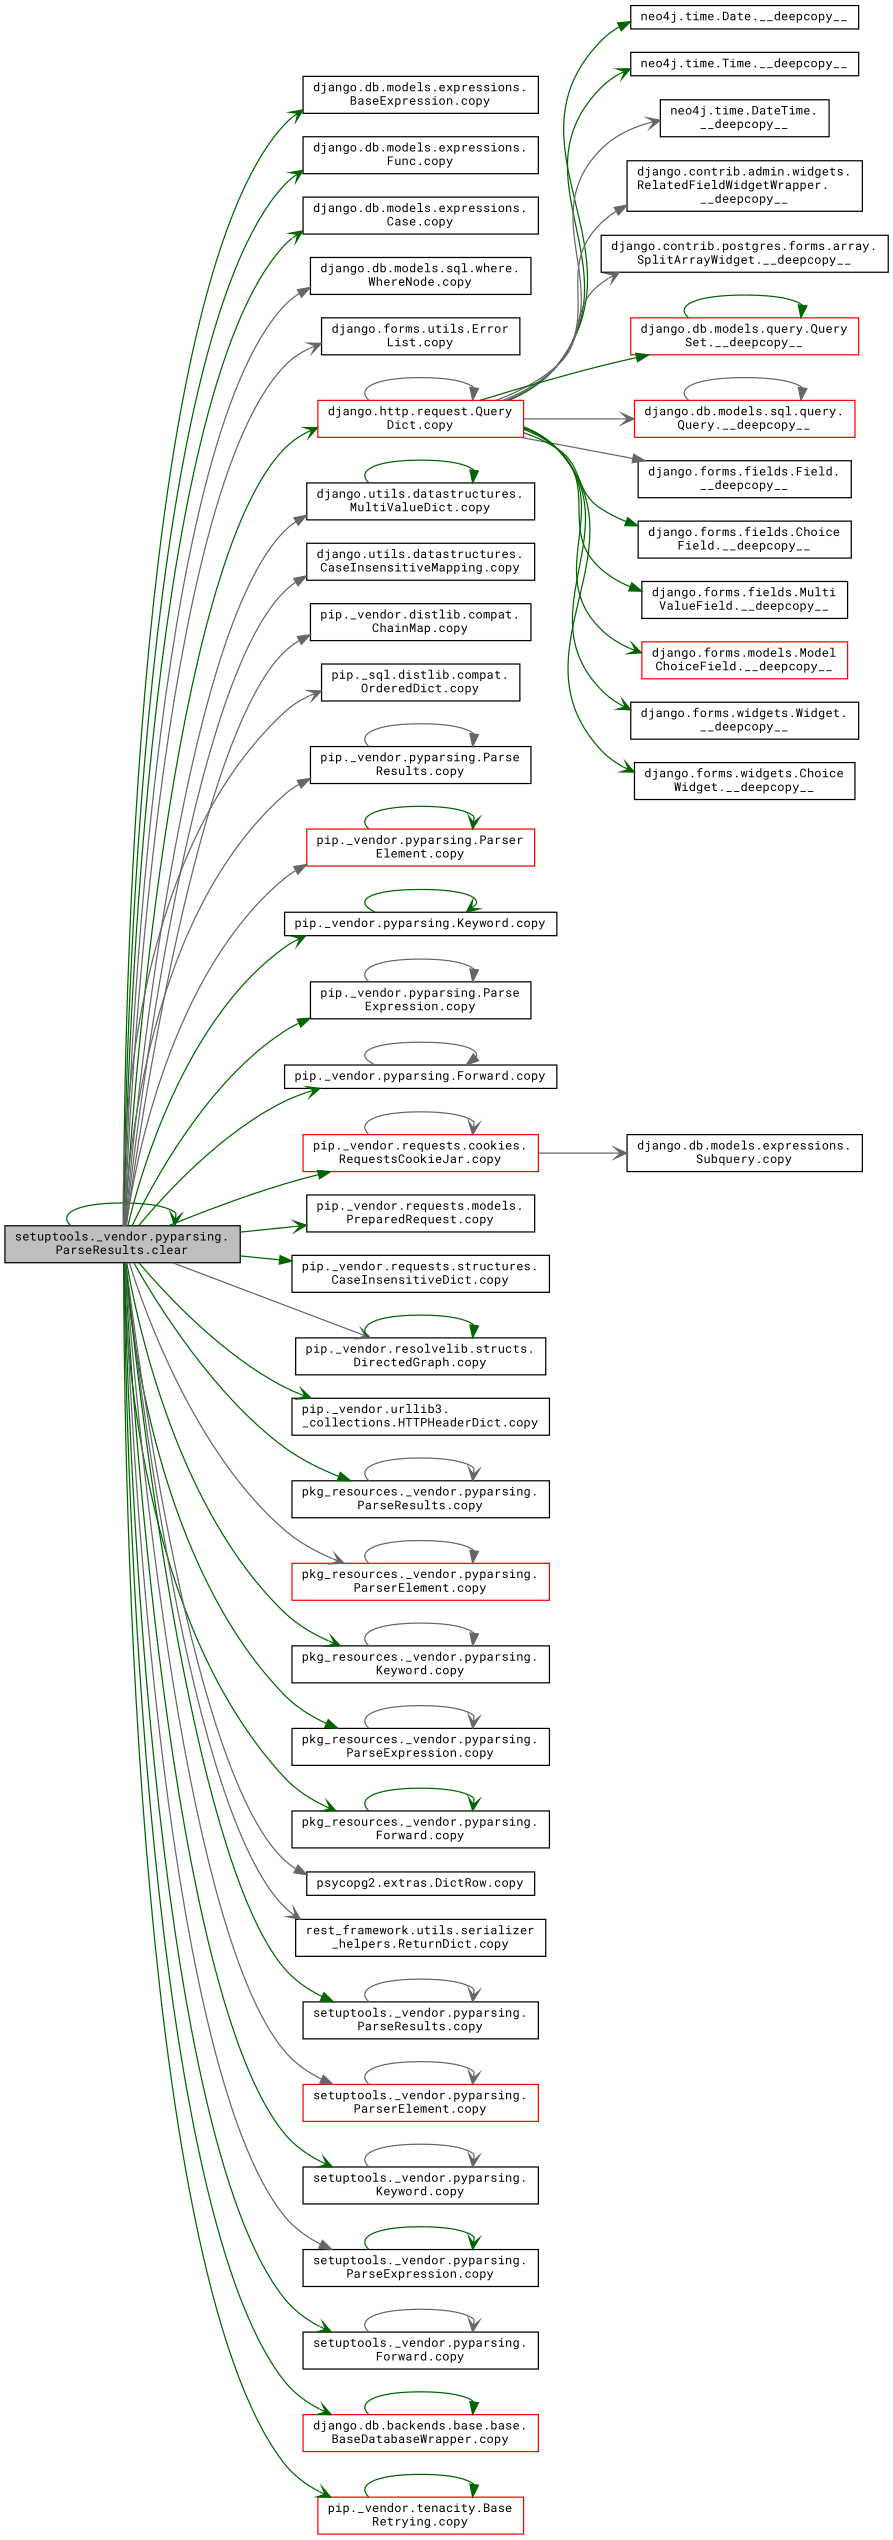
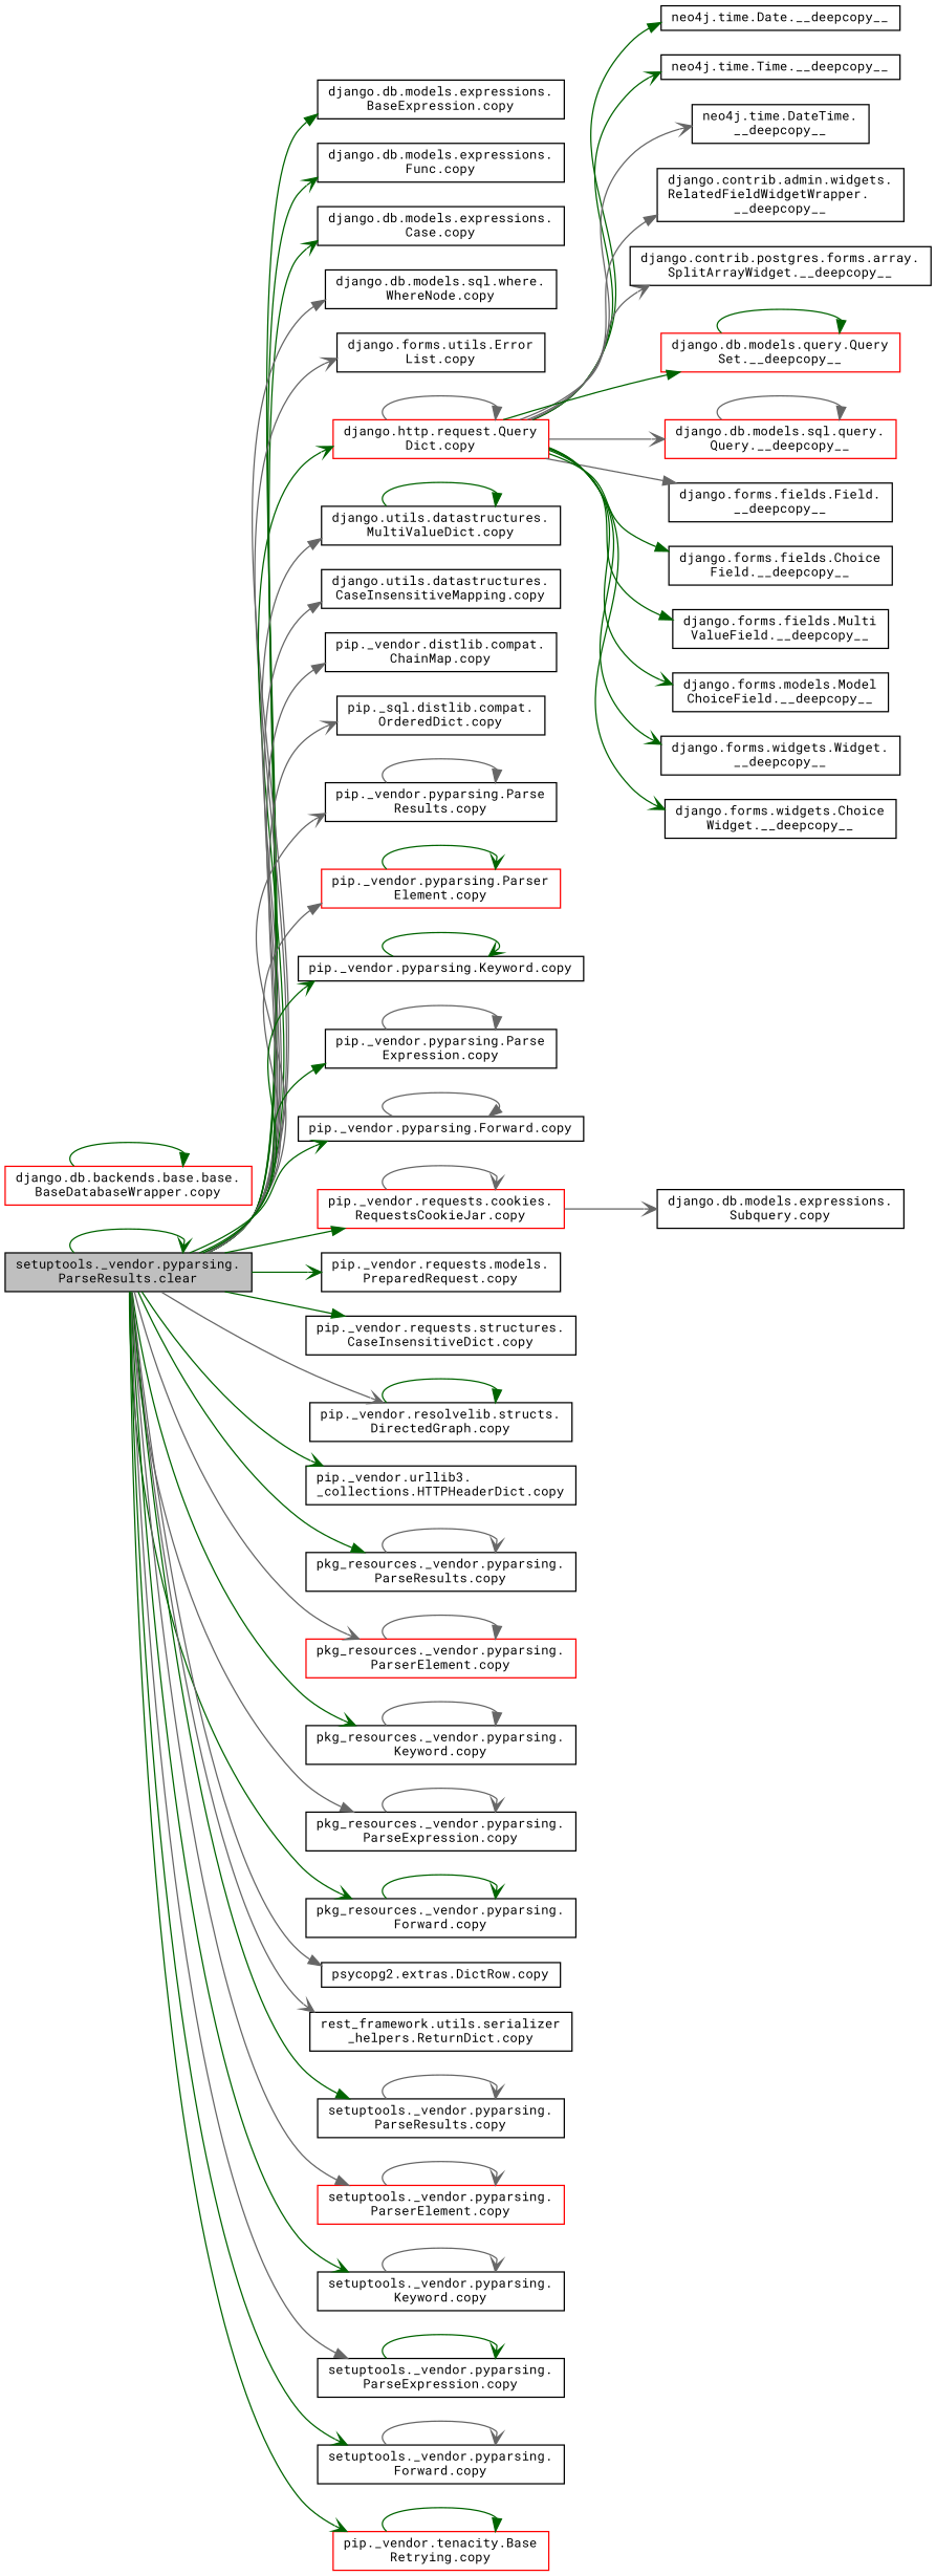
  digraph {
    fontname="Roboto Mono"
    rankdir=LR
    node [color=black fillcolor=white fontname="Roboto Mono" fontsize=10 shape=record style=filled]
    edge [arrowhead=vee color=darkgreen fontname="Roboto Mono" fontsize=10 labelfontname=Helvetica labelfontsize=10 style=solid]
    n1 [fillcolor=grey75 fontcolor=black height=0.2 label="setuptools._vendor.pyparsing.\lParseResults.clear" width=0.4]
    n2 [height=0.2 label="django.db.models.expressions.\lBaseExpression.copy" width=0.4]
    n3 [height=0.2 label="django.db.models.expressions.\lFunc.copy" width=0.4]
    n4 [height=0.2 label="django.db.models.expressions.\lCase.copy" width=0.4]
    n5 [height=0.2 label="django.db.models.sql.where.\lWhereNode.copy" width=0.4]
    n6 [height=0.2 label="django.forms.utils.Error\lList.copy" width=0.4]
    n7 [color=red height=0.2 label="django.http.request.Query\lDict.copy" width=0.4]
    n8 [height=0.2 label="django.utils.datastructures.\lMultiValueDict.copy" width=0.4]
    n9 [height=0.2 label="django.utils.datastructures.\lCaseInsensitiveMapping.copy" width=0.4]
    n10 [height=0.2 label="pip._vendor.distlib.compat.\lChainMap.copy" width=0.4]
    n11 [height=0.2 label="pip._sql.distlib.compat.\lOrderedDict.copy" width=0.4]
    n12 [height=0.2 label="pip._vendor.pyparsing.Parse\lResults.copy" width=0.4]
    n13 [color=red height=0.2 label="pip._vendor.pyparsing.Parser\lElement.copy" width=0.4]
    n14 [height=0.2 label="pip._vendor.pyparsing.Keyword.copy" width=0.4]
    n15 [height=0.2 label="pip._vendor.pyparsing.Parse\lExpression.copy" width=0.4]
    n16 [height=0.2 label="pip._vendor.pyparsing.Forward.copy" width=0.4]
    n17 [color=red height=0.2 label="pip._vendor.requests.cookies.\lRequestsCookieJar.copy" width=0.4]
    n18 [height=0.2 label="pip._vendor.requests.models.\lPreparedRequest.copy" width=0.4]
    n19 [height=0.2 label="pip._vendor.requests.structures.\lCaseInsensitiveDict.copy" width=0.4]
    n20 [height=0.2 label="pip._vendor.resolvelib.structs.\lDirectedGraph.copy" width=0.4]
    n21 [height=0.2 label="pip._vendor.urllib3.\l_collections.HTTPHeaderDict.copy" width=0.4]
    n22 [height=0.2 label="pkg_resources._vendor.pyparsing.\lParseResults.copy" width=0.4]
    n23 [color=red height=0.2 label="pkg_resources._vendor.pyparsing.\lParserElement.copy" width=0.4]
    n24 [height=0.2 label="pkg_resources._vendor.pyparsing.\lKeyword.copy" width=0.4]
    n25 [height=0.2 label="pkg_resources._vendor.pyparsing.\lParseExpression.copy" width=0.4]
    n26 [height=0.2 label="pkg_resources._vendor.pyparsing.\lForward.copy" width=0.4]
    n27 [height=0.2 label="psycopg2.extras.DictRow.copy" width=0.4]
    n28 [height=0.2 label="rest_framework.utils.serializer\l_helpers.ReturnDict.copy" width=0.4]
    n29 [height=0.2 label="setuptools._vendor.pyparsing.\lParseResults.copy" width=0.4]
    n30 [color=red height=0.2 label="setuptools._vendor.pyparsing.\lParserElement.copy" width=0.4]
    n31 [height=0.2 label="setuptools._vendor.pyparsing.\lKeyword.copy" width=0.4]
    n32 [height=0.2 label="setuptools._vendor.pyparsing.\lParseExpression.copy" width=0.4]
    n33 [height=0.2 label="setuptools._vendor.pyparsing.\lForward.copy" width=0.4]
    n34 [color=red height=0.2 label="django.db.backends.base.base.\lBaseDatabaseWrapper.copy" width=0.4]
    n35 [color=red height=0.2 label="pip._vendor.tenacity.Base\lRetrying.copy" width=0.4]
    n36 [height=0.2 label="django.db.models.expressions.\lSubquery.copy" width=0.4]
    n37 [height=0.2 label="neo4j.time.Date.__deepcopy__" width=0.4]
    n38 [height=0.2 label="neo4j.time.Time.__deepcopy__" width=0.4]
    n39 [height=0.2 label="neo4j.time.DateTime.\l__deepcopy__" width=0.4]
    n40 [height=0.2 label="django.contrib.admin.widgets.\lRelatedFieldWidgetWrapper.\l__deepcopy__" width=0.4]
    n41 [height=0.2 label="django.contrib.postgres.forms.array.\lSplitArrayWidget.__deepcopy__" width=0.4]
    n42 [color=red height=0.2 label="django.db.models.query.Query\lSet.__deepcopy__" width=0.4]
    n43 [color=red height=0.2 label="django.db.models.sql.query.\lQuery.__deepcopy__" width=0.4]
    n44 [height=0.2 label="django.forms.fields.Field.\l__deepcopy__" width=0.4]
    n45 [height=0.2 label="django.forms.fields.Choice\lField.__deepcopy__" width=0.4]
    n46 [height=0.2 label="django.forms.fields.Multi\lValueField.__deepcopy__" width=0.4]
-   n47 [color=red height=0.2 label="django.forms.models.Model\lChoiceField.__deepcopy__" width=0.4]
+   n47 [height=0.2 label="django.forms.models.Model\lChoiceField.__deepcopy__" width=0.4]
    n48 [height=0.2 label="django.forms.widgets.Widget.\l__deepcopy__" width=0.4]
    n49 [height=0.2 label="django.forms.widgets.Choice\lWidget.__deepcopy__" width=0.4]
    n1 -> n1
-   n1 -> n2
+   n1 -> n2 [arrowhead=normal]
    n1 -> n3
    n1 -> n4
    n1 -> n5 [arrowhead=normal color=gray40]
    n1 -> n6 [color=gray40]
    n1 -> n7
    n1 -> n8 [arrowhead=normal color=gray40]
    n1 -> n9 [arrowhead=normal color=gray40]
    n1 -> n10 [arrowhead=normal color=gray40]
    n1 -> n11 [color=gray40]
-   n1 -> n12 [arrowhead=normal color=gray40]
+   n1 -> n12 [color=gray40]
    n1 -> n13 [arrowhead=normal color=gray40]
    n1 -> n14
    n1 -> n15 [arrowhead=normal]
    n1 -> n16
    n1 -> n17 [arrowhead=normal]
    n1 -> n18
    n1 -> n19 [arrowhead=normal]
    n1 -> n20 [color=gray40]
    n1 -> n21
    n1 -> n22 [arrowhead=normal]
    n1 -> n23 [color=gray40]
    n1 -> n24
-   n1 -> n25 [arrowhead=normal]
+   n1 -> n25 [arrowhead=normal color=gray40]
    n1 -> n26
    n1 -> n27 [arrowhead=normal color=gray40]
    n1 -> n28 [color=gray40]
    n1 -> n29 [arrowhead=normal]
    n1 -> n30 [arrowhead=normal color=gray40]
    n1 -> n31
    n1 -> n32 [arrowhead=normal color=gray40]
    n1 -> n33
-   n1 -> n34
    n1 -> n35
    n7 -> n7 [arrowhead=normal color=gray40]
    n7 -> n37 [arrowhead=normal]
    n7 -> n38
    n7 -> n39 [color=gray40]
    n7 -> n40 [arrowhead=normal color=gray40]
    n7 -> n41 [color=gray40]
    n7 -> n42 [arrowhead=normal]
    n7 -> n43 [color=gray40]
    n7 -> n44 [arrowhead=normal color=gray40]
    n7 -> n45 [arrowhead=normal]
    n7 -> n46 [arrowhead=normal]
    n7 -> n47
    n7 -> n48
    n7 -> n49
    n8 -> n8 [arrowhead=normal]
    n12 -> n12 [arrowhead=normal color=gray40]
    n13 -> n13
    n14 -> n14
    n15 -> n15 [arrowhead=normal color=gray40]
    n16 -> n16 [arrowhead=normal color=gray40]
    n17 -> n17 [color=gray40]
    n17 -> n36 [color=gray40]
    n20 -> n20 [arrowhead=normal]
    n22 -> n22 [color=gray40]
    n23 -> n23 [arrowhead=normal color=gray40]
    n24 -> n24 [arrowhead=normal color=gray40]
    n25 -> n25 [color=gray40]
    n26 -> n26
    n29 -> n29 [color=gray40]
    n30 -> n30 [color=gray40]
    n31 -> n31 [color=gray40]
    n32 -> n32
    n33 -> n33 [color=gray40]
    n34 -> n34 [arrowhead=normal]
    n35 -> n35 [arrowhead=normal]
    n42 -> n42 [arrowhead=normal]
    n43 -> n43 [arrowhead=normal color=gray40]
  }
